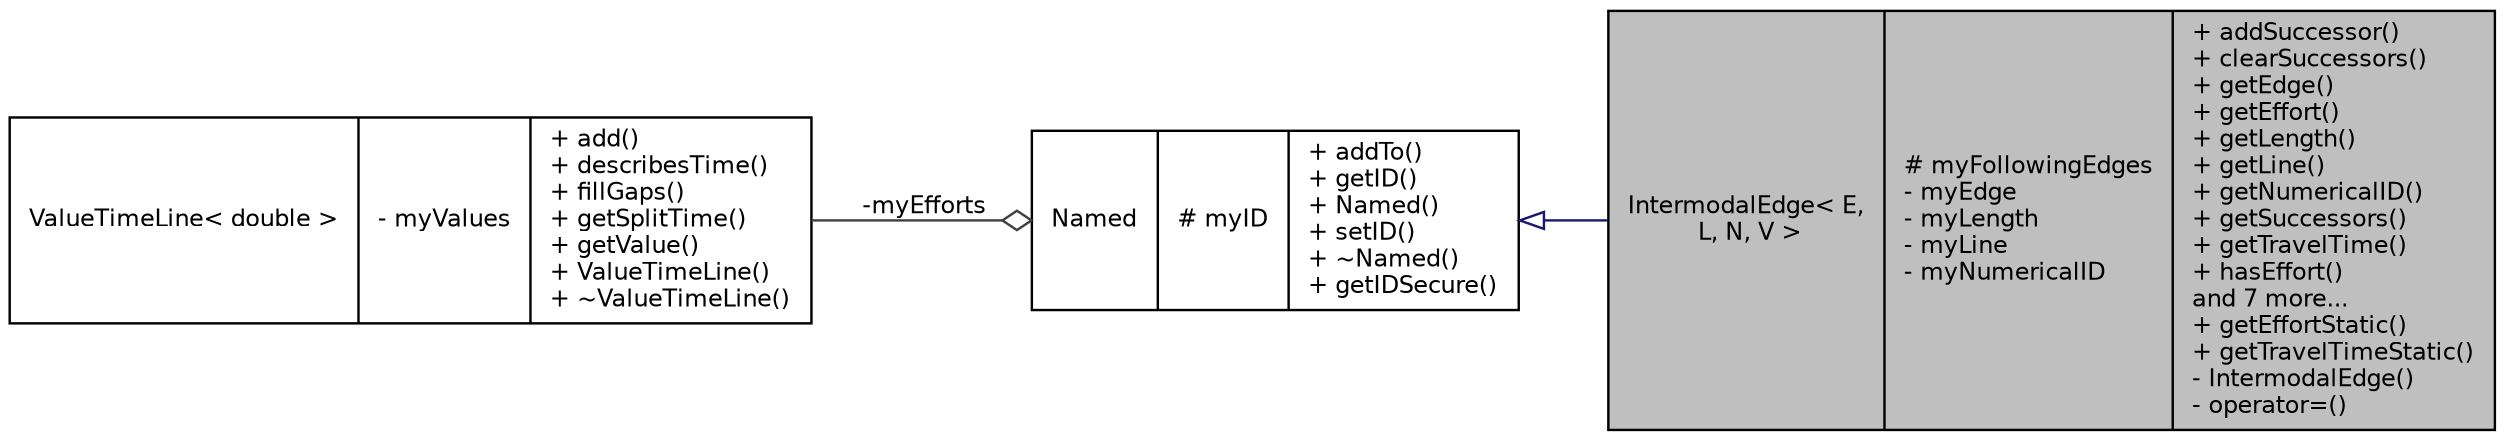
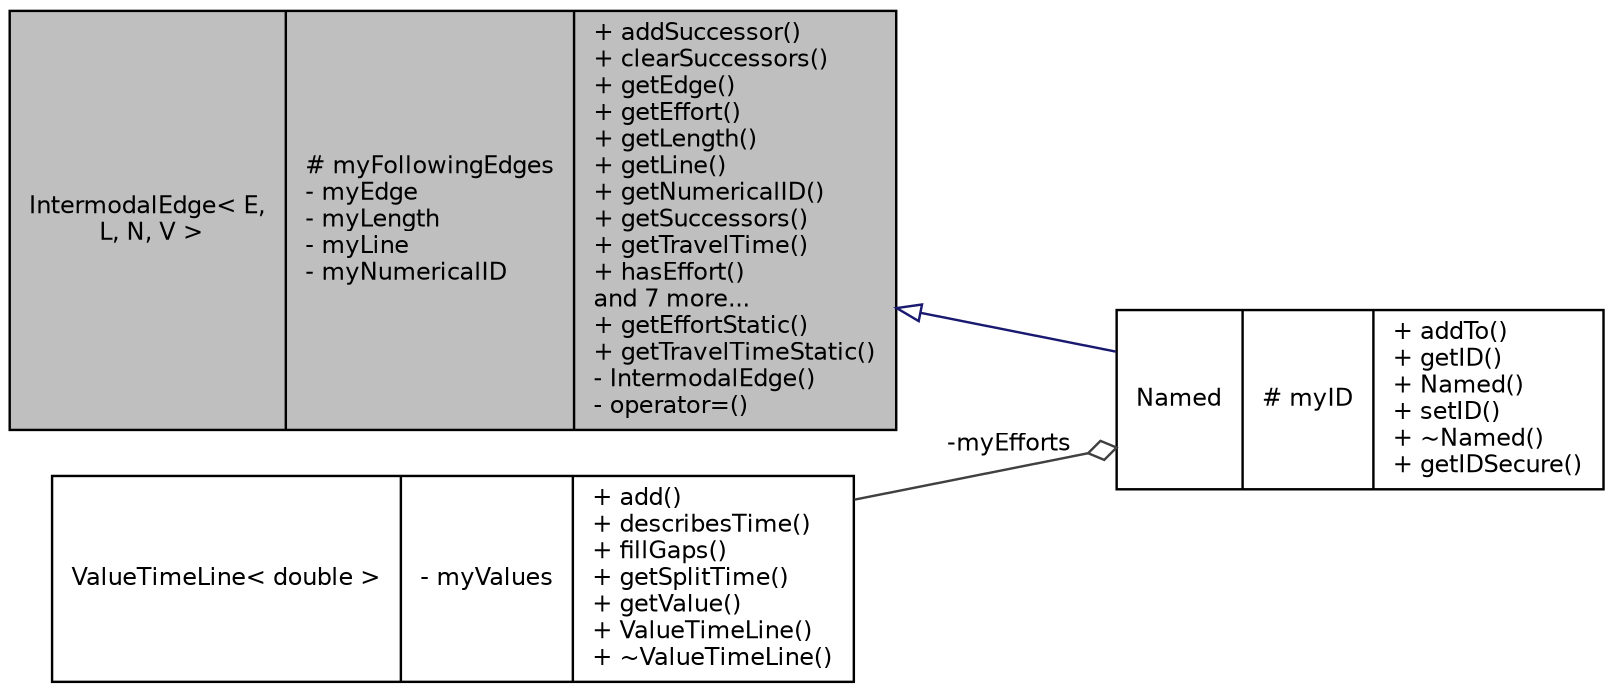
  digraph {
    rankdir=LR
    node [color=black fillcolor=white fontname=Helvetica fontsize=10 shape=record style=filled]
    edge [fontname=Helvetica fontsize=10 labelfontname=Helvetica labelfontsize=10 style=solid]
    n1 [fillcolor=grey75 fontcolor=black height=0.2 label="{IntermodalEdge\< E,\l L, N, V \>\n|# myFollowingEdges\l- myEdge\l- myLength\l- myLine\l- myNumericalID\l|+ addSuccessor()\l+ clearSuccessors()\l+ getEdge()\l+ getEffort()\l+ getLength()\l+ getLine()\l+ getNumericalID()\l+ getSuccessors()\l+ getTravelTime()\l+ hasEffort()\land 7 more...\l+ getEffortStatic()\l+ getTravelTimeStatic()\l- IntermodalEdge()\l- operator=()\l}" width=0.4]
    n2 [height=0.2 label="{Named\n|# myID\l|+ addTo()\l+ getID()\l+ Named()\l+ setID()\l+ ~Named()\l+ getIDSecure()\l}" width=0.4]
    n3 [height=0.2 label="{ValueTimeLine\< double \>\n|- myValues\l|+ add()\l+ describesTime()\l+ fillGaps()\l+ getSplitTime()\l+ getValue()\l+ ValueTimeLine()\l+ ~ValueTimeLine()\l}" width=0.4]
-   n2 -> n1 [arrowtail=onormal color=midnightblue dir=back]
+   n1 -> n2 [arrowtail=onormal color=midnightblue dir=back]
    n3 -> n2 [arrowhead=odiamond color=grey25 label=" -myEfforts"]
  }
